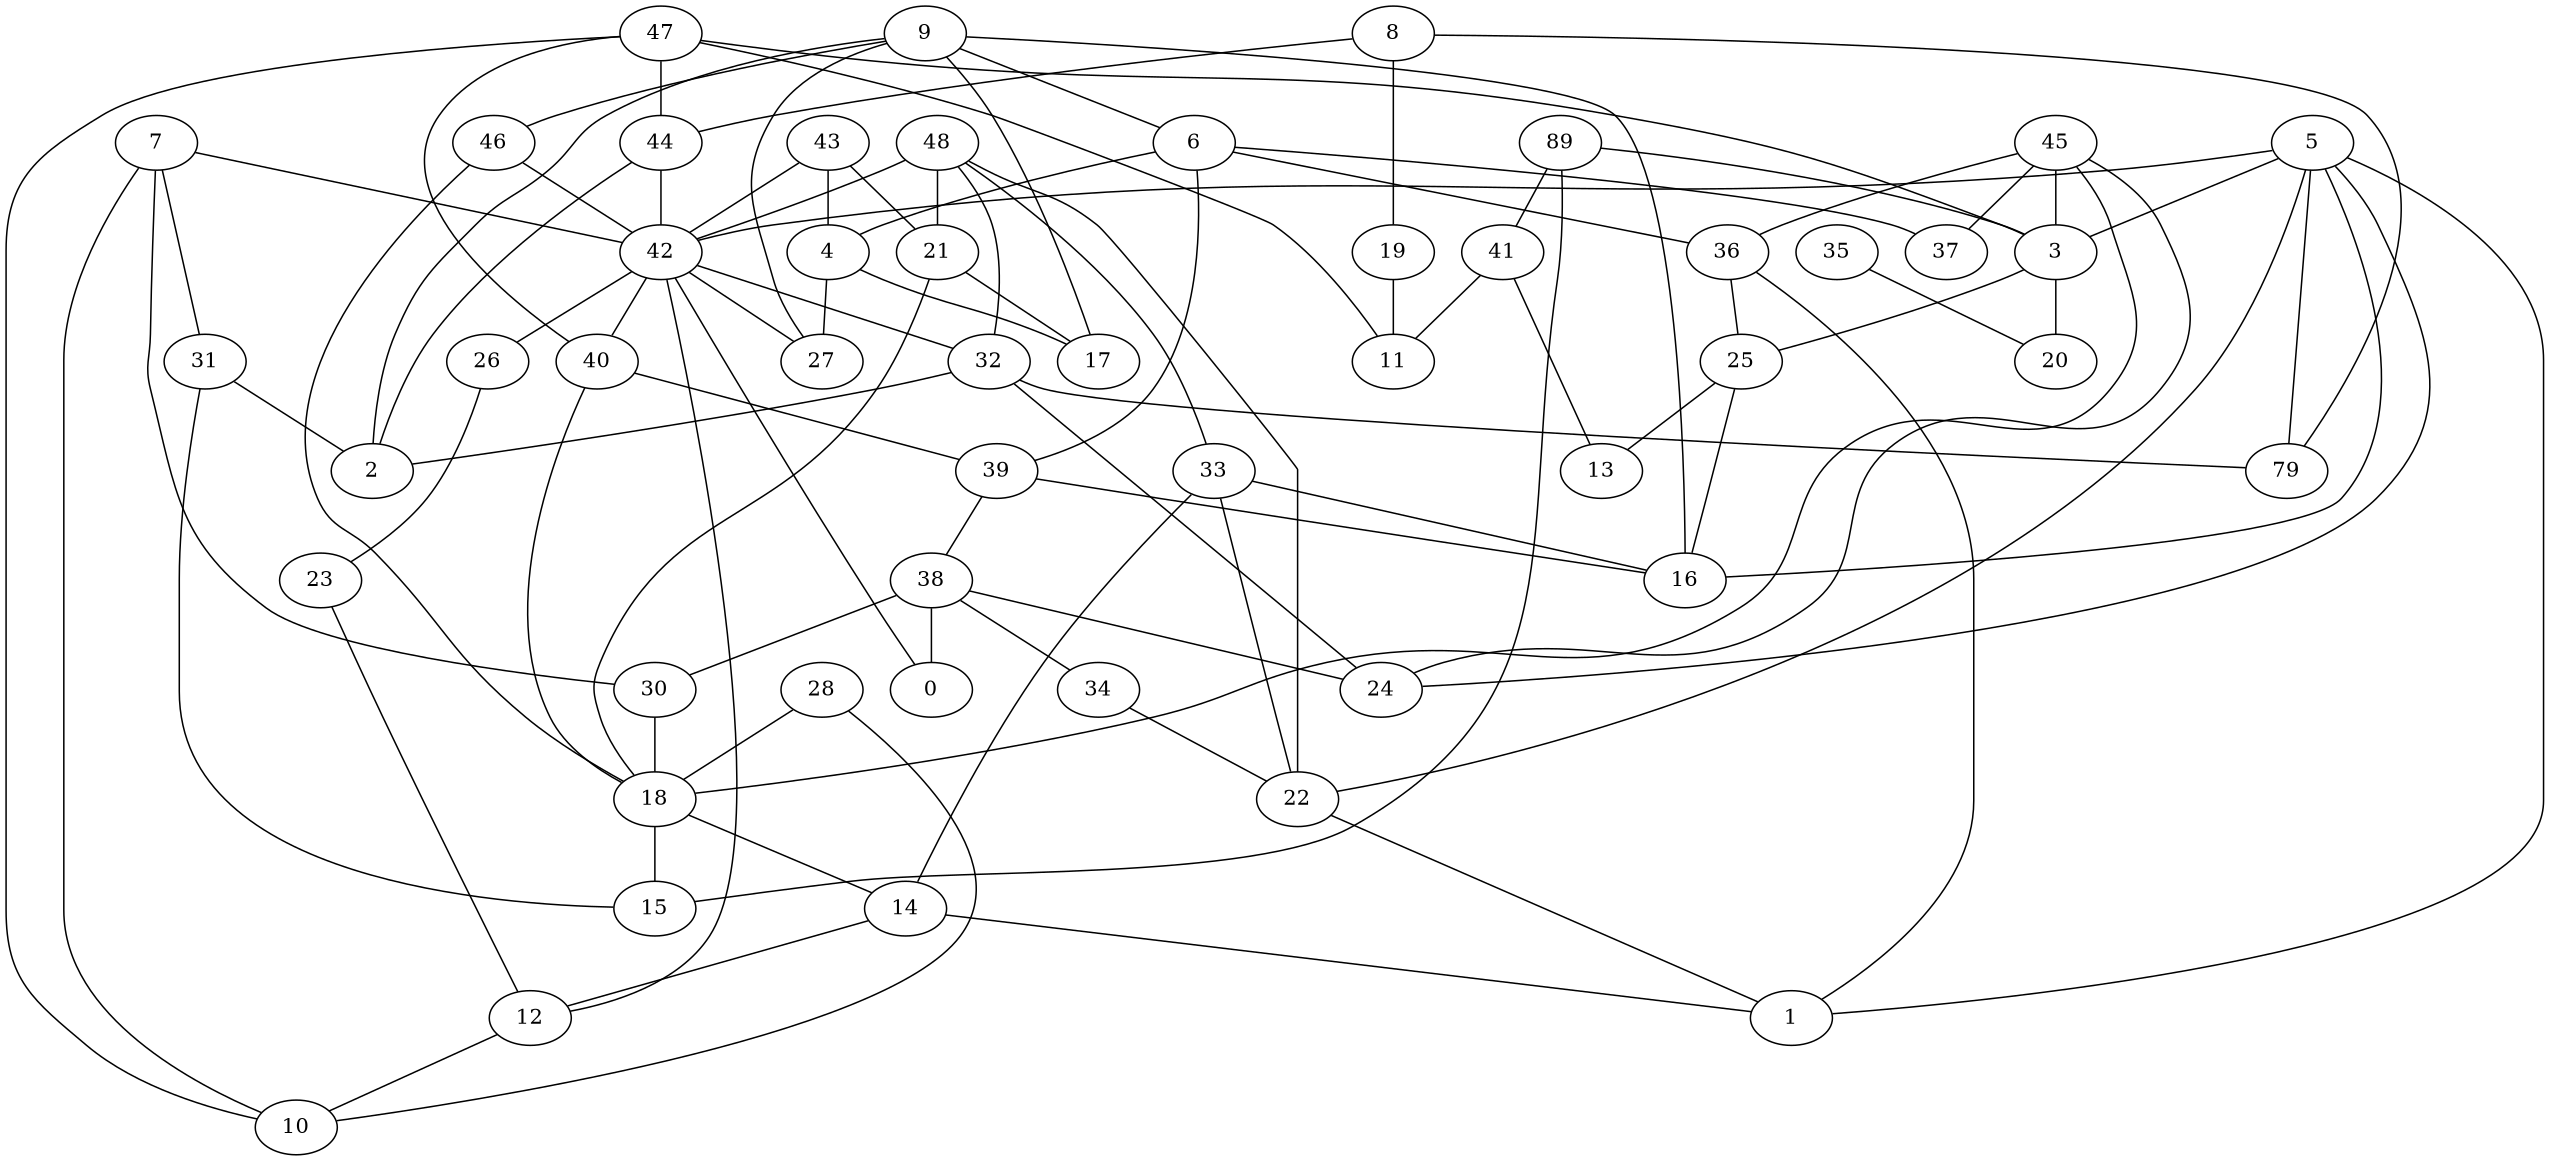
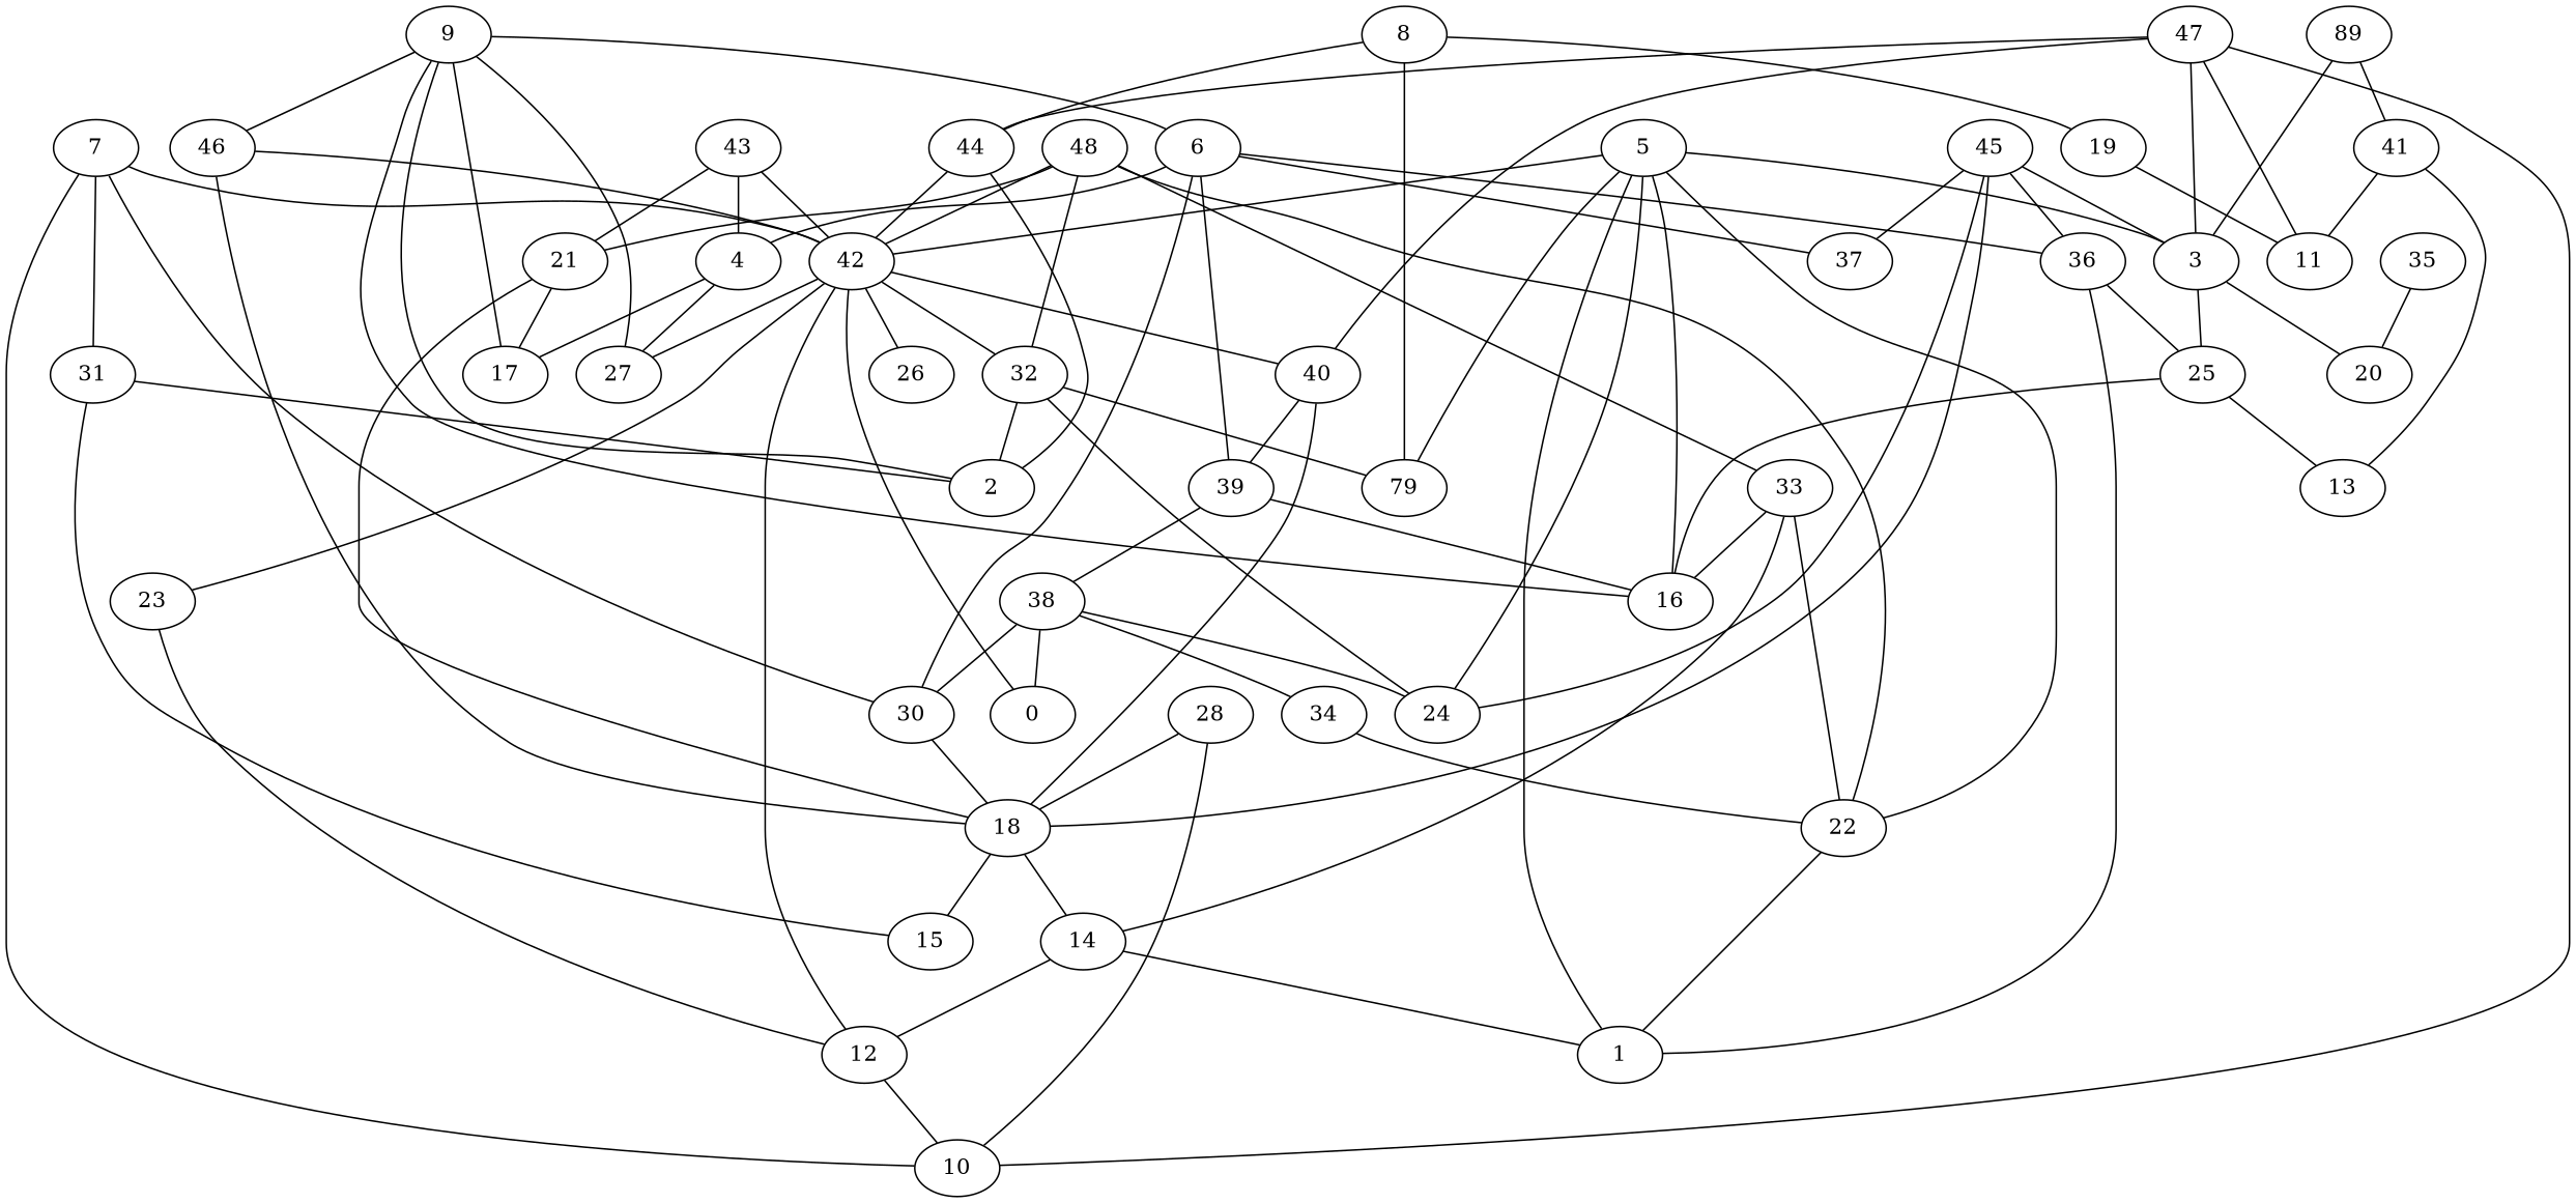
  digraph {
    edge [color=black dir=none]
    46
    18
    42
    14
    15
    28
    10
    19
    11
    38
    34
    0
    24
    30
    22
    48
    33
    21
    32
    16
    43
    4
    27
    40
    23
    26
    12
    17
    31
    2
    25
    13
    44
    n34 [label=89]
    41
    3
    20
    39
    n39 [label=79]
    7
    5
    1
    47
    35
    9
    6
    37
    45
    36
    8
    subgraph sub_1 {
      46
      18
      42
      14
      15
      28
      10
      19
      11
      38
      34
      0
      24
      30
      22
      48
      33
      21
      32
      16
      43
      4
      27
      40
      23
      26
      12
      17
      31
      2
      25
      13
      44
      n34
      41
      3
      20
      39
      n39
      7
      5
      1
      47
      35
      9
      6
      37
      45
      36
      8
    }
    46 -> 18
    46 -> 42
    18 -> 14
    18 -> 15
    42 -> 0
    42 -> 32
    42 -> 27
    42 -> 40
-   26 -> 23
+   42 -> 23
    42 -> 26
    42 -> 12
    14 -> 12
    14 -> 1
    28 -> 18
    28 -> 10
    19 -> 11
    38 -> 34
    38 -> 0
    38 -> 24
    38 -> 30
    34 -> 22
    30 -> 18
    22 -> 1
    48 -> 42
    48 -> 22
    48 -> 33
    48 -> 21
    48 -> 32
    33 -> 14
    33 -> 22
    33 -> 16
    21 -> 18
    21 -> 17
    32 -> 24
    32 -> 2
    32 -> n39
    43 -> 42
    43 -> 21
    43 -> 4
    4 -> 27
    4 -> 17
    40 -> 18
    40 -> 39
    23 -> 12
    12 -> 10
    31 -> 15
    31 -> 2
    25 -> 16
    25 -> 13
    44 -> 42
    44 -> 2
-   n34 -> 15
    n34 -> 41
    n34 -> 3
    41 -> 11
    41 -> 13
    3 -> 25
    3 -> 20
    39 -> 38
    39 -> 16
    7 -> 42
    7 -> 10
    7 -> 30
    7 -> 31
    5 -> 42
    5 -> 24
    5 -> 22
    5 -> 16
    5 -> 3
    5 -> n39
    5 -> 1
    47 -> 10
    47 -> 11
    47 -> 40
    47 -> 44
    47 -> 3
    35 -> 20
    9 -> 46
    9 -> 16
    9 -> 27
    9 -> 17
    9 -> 2
    9 -> 6
+   6 -> 30
    6 -> 4
    6 -> 39
    6 -> 37
    6 -> 36
    45 -> 18
    45 -> 24
    45 -> 3
    45 -> 37
    45 -> 36
    36 -> 25
    36 -> 1
    8 -> 19
    8 -> 44
    8 -> n39
  }
